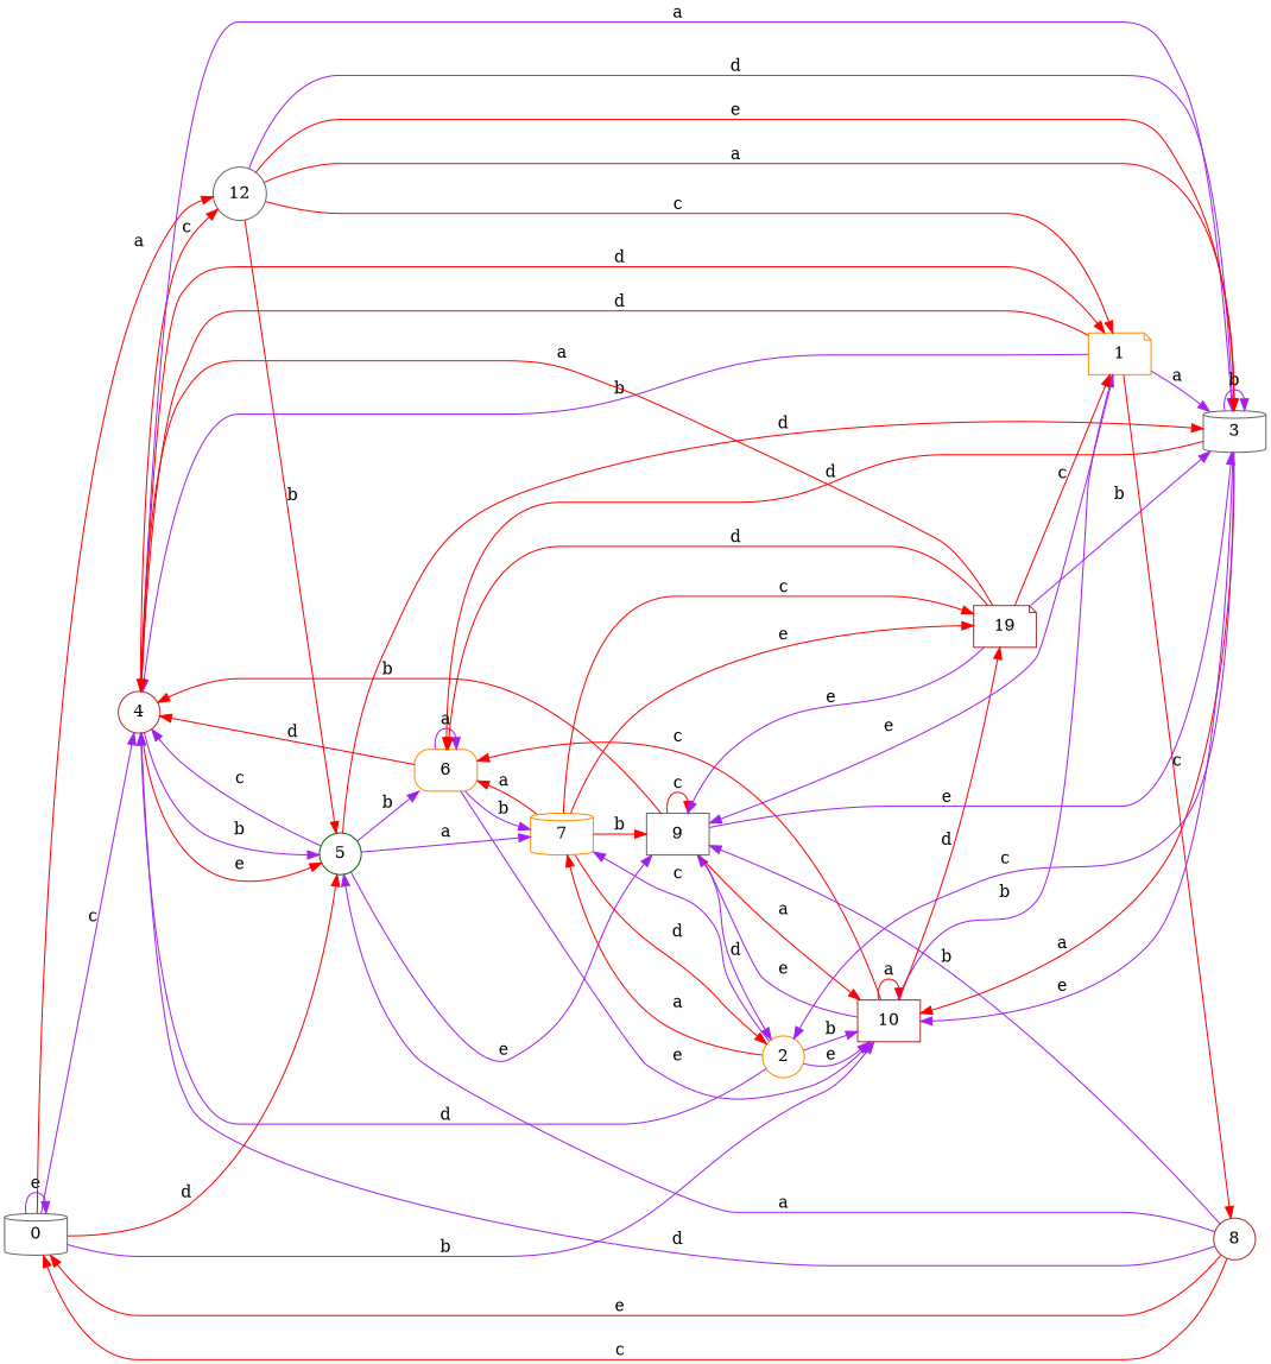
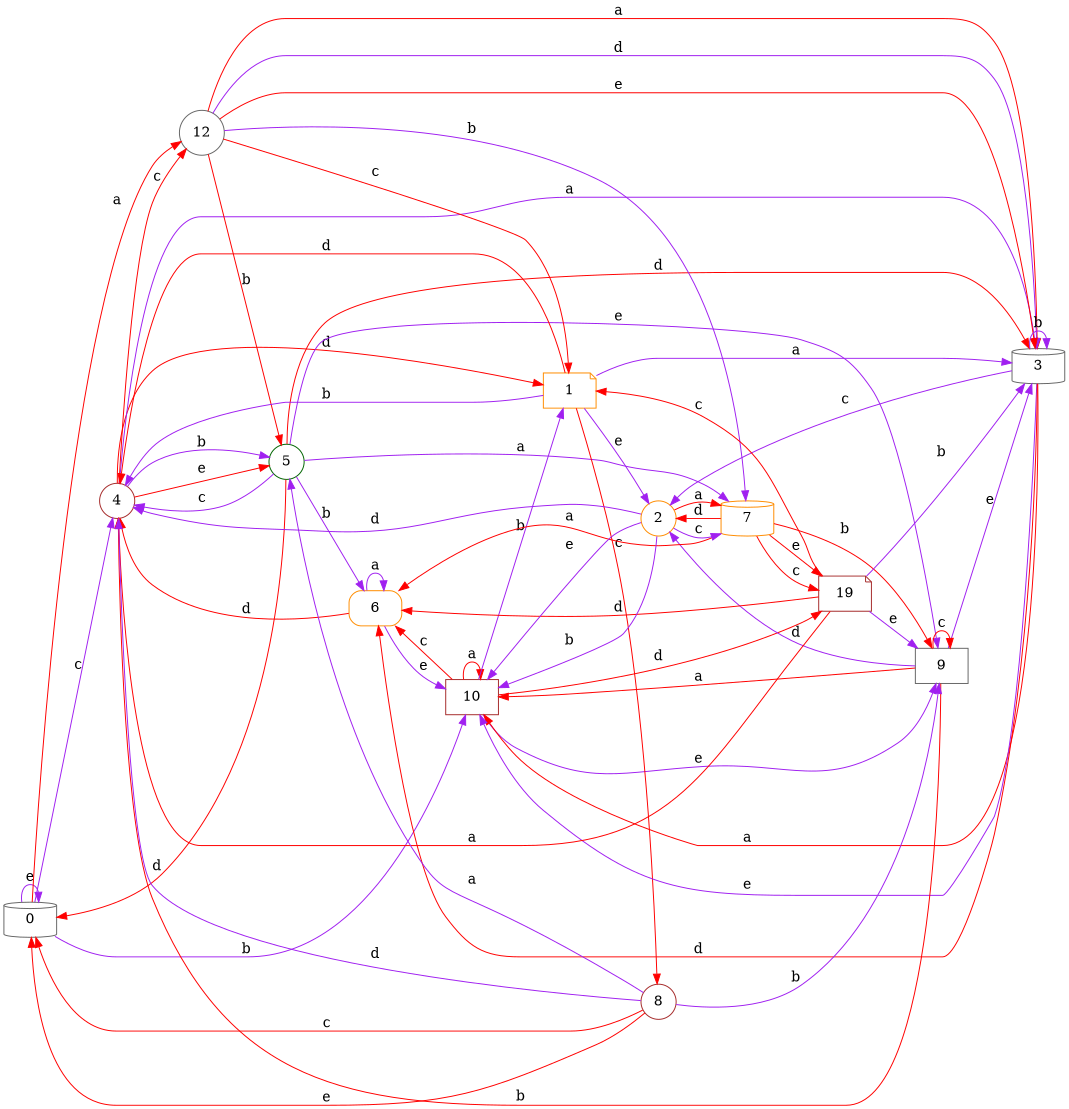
  digraph {
    rankdir=LR
    node [color=gray40 fillcolor=white shape=circle style="rounded,filled"]
    edge [color=purple]
    n1 [label=0 shape=cylinder]
    n2 [color=brown label=4]
    n3 [color=darkgreen label=5 style=filled]
    n4 [color=brown label=10 shape=box style=filled]
    n5 [label=12]
    n6 [color=darkorange label=1 shape=note]
    n7 [label=3 shape=cylinder]
    n8 [label=9 shape=box style=filled]
    n9 [color=darkorange label=7 shape=cylinder style=filled]
    n10 [color=darkorange label=6 shape=box]
    n11 [color=brown label=19 shape=note style=filled]
    n12 [color=brown label=8]
    n13 [color=darkorange label=2 style=filled]
    n1 -> n1 [label=e]
    n1 -> n2 [label=c]
-   n1 -> n3 [color=red label=d]
+   n3 -> n1 [color=red label=d]
    n1 -> n4 [label=b]
    n1 -> n5 [color=red label=a]
    n2 -> n3 [label=b]
    n2 -> n3 [color=red label=e]
    n2 -> n5 [color=red label=c]
    n2 -> n6 [color=red label=d]
    n2 -> n7 [label=a]
    n3 -> n2 [label=c]
    n3 -> n7 [color=red label=d]
    n3 -> n8 [label=e]
    n3 -> n9 [label=a]
    n3 -> n10 [label=b]
    n4 -> n4 [color=red label=a]
    n4 -> n6 [label=b]
    n4 -> n8 [label=e]
    n4 -> n10 [color=red label=c]
    n4 -> n11 [color=red label=d]
    n5 -> n3 [color=red label=b]
    n5 -> n6 [color=red label=c]
    n5 -> n7 [color=red label=a]
    n5 -> n7 [label=d]
    n5 -> n7 [color=red label=e]
    n6 -> n2 [label=b]
    n6 -> n2 [color=red label=d]
    n6 -> n7 [label=a]
-   n6 -> n8 [label=e]
+   n6 -> n13 [label=e]
    n6 -> n12 [color=red label=c]
    n7 -> n4 [color=red label=a]
    n7 -> n4 [label=e]
    n7 -> n7 [label=b]
    n7 -> n10 [color=red label=d]
    n7 -> n13 [label=c]
    n8 -> n2 [color=red label=b]
    n8 -> n4 [color=red label=a]
    n8 -> n7 [label=e]
    n8 -> n8 [color=red label=c]
    n8 -> n13 [label=d]
    n9 -> n8 [color=red label=b]
    n9 -> n10 [color=red label=a]
    n9 -> n11 [color=red label=c]
    n9 -> n11 [color=red label=e]
    n9 -> n13 [color=red label=d]
    n10 -> n2 [color=red label=d]
    n10 -> n4 [label=e]
-   n10 -> n9 [label=b]
+   n5 -> n9 [label=b]
    n10 -> n10 [label=a]
    n11 -> n2 [color=red label=a]
    n11 -> n6 [color=red label=c]
    n11 -> n7 [label=b]
    n11 -> n8 [label=e]
    n11 -> n10 [color=red label=d]
    n12 -> n1 [color=red label=c]
    n12 -> n1 [color=red label=e]
    n12 -> n2 [label=d]
    n12 -> n3 [label=a]
    n12 -> n8 [label=b]
    n13 -> n2 [label=d]
    n13 -> n4 [label=b]
    n13 -> n4 [label=e]
    n13 -> n9 [color=red label=a]
    n13 -> n9 [label=c]
  }
